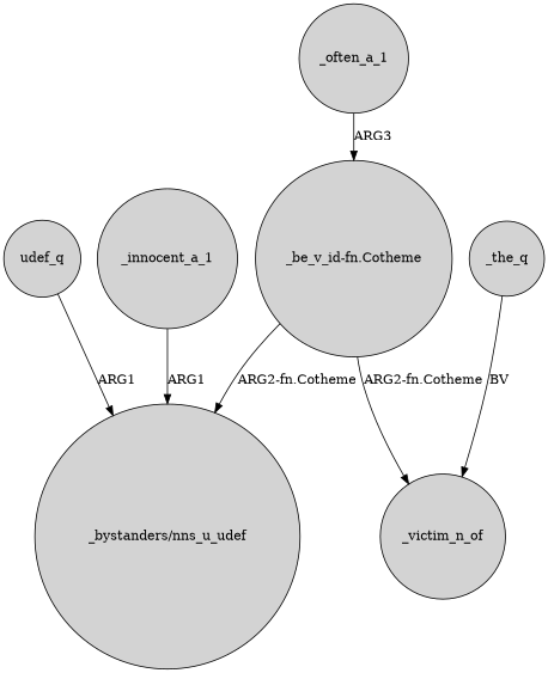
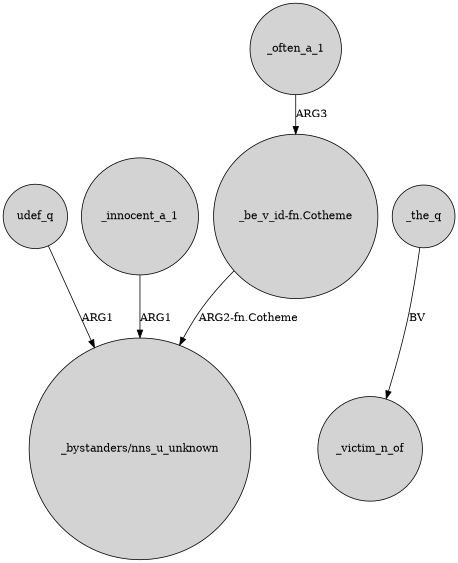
  digraph {
    fontname="DejaVu Serif"
    node [fontname="DejaVu Serif" shape=circle style=filled]
    edge [fontname="DejaVu Serif"]
    _often_a_1
    "_be_v_id-fn.Cotheme"
-   "_bystanders/nns_u_unknown" [label="_bystanders/nns_u_udef"]
+   "_bystanders/nns_u_unknown"
    _victim_n_of
    udef_q
    _the_q
    _innocent_a_1
    _often_a_1 -> "_be_v_id-fn.Cotheme" [label=ARG3]
    "_be_v_id-fn.Cotheme" -> "_bystanders/nns_u_unknown" [label="ARG2-fn.Cotheme"]
-   "_be_v_id-fn.Cotheme" -> _victim_n_of [label="ARG2-fn.Cotheme"]
    udef_q -> "_bystanders/nns_u_unknown" [label=ARG1]
    _the_q -> _victim_n_of [label=BV]
    _innocent_a_1 -> "_bystanders/nns_u_unknown" [label=ARG1]
  }
